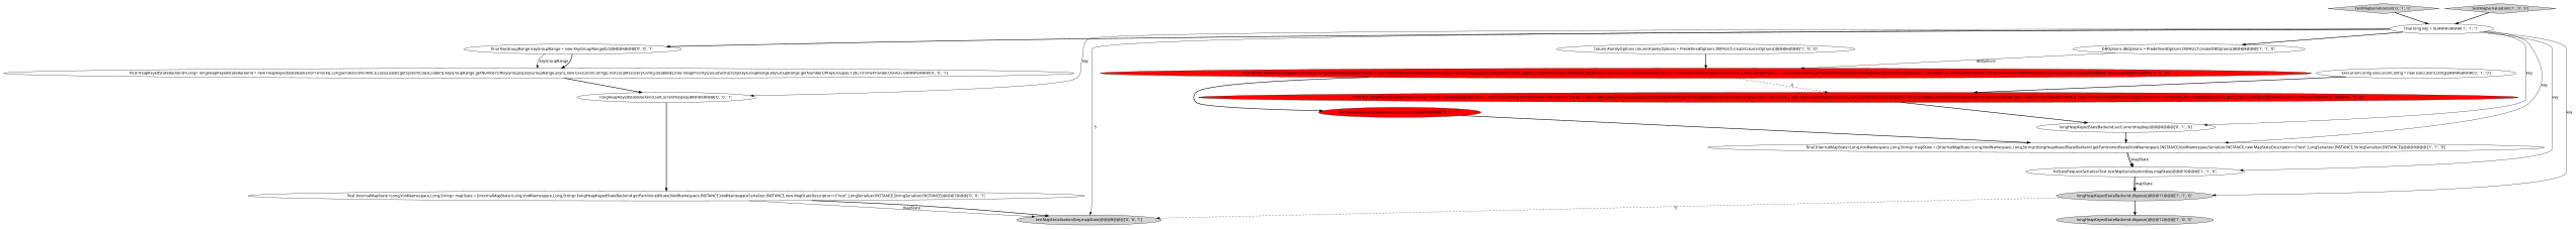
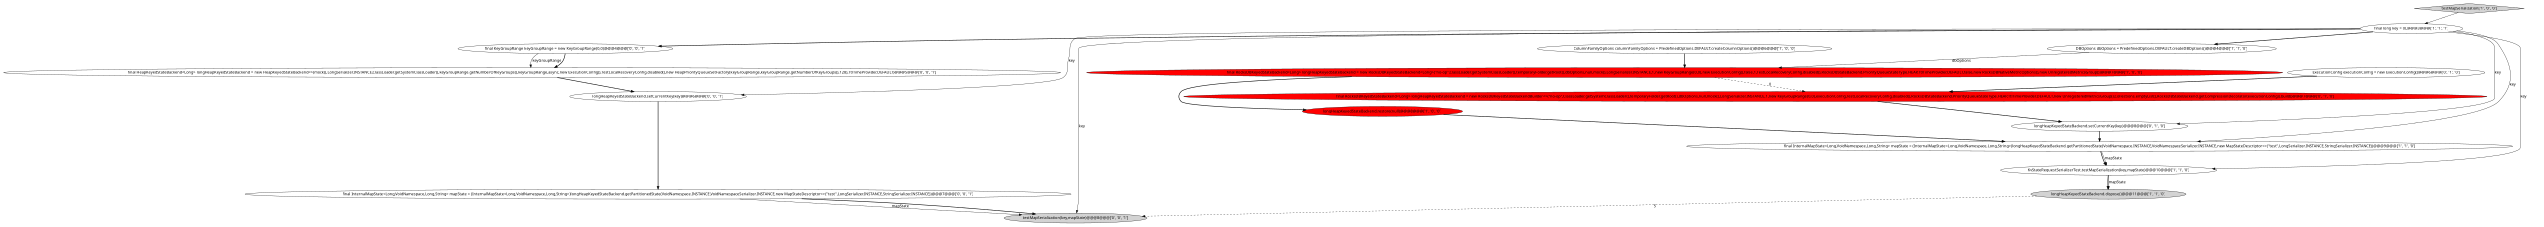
  digraph {
    fontname="Noto Sans"
    node [fillcolor=white fontname="Noto Sans" shape=ellipse style=filled]
    edge [fontname="Noto Sans" style=bold]
    n1 [label="ColumnFamilyOptions columnFamilyOptions = PredefinedOptions.DEFAULT.createColumnOptions()@@@6@@@['1', '0', '0']"]
    n2 [fillcolor=red label="final RocksDBKeyedStateBackend<Long> longHeapKeyedStateBackend = new RocksDBKeyedStateBackend<Long>(\"no-op\",ClassLoader.getSystemClassLoader(),temporaryFolder.getRoot(),dbOptions,null,mock(),LongSerializer.INSTANCE,1,new KeyGroupRange(0,0),new ExecutionConfig(),false,1,TestLocalRecoveryConfig.disabled(),RocksDBStateBackend.PriorityQueueStateType.HEAP,TtlTimeProvider.DEFAULT,false,new RocksDBNativeMetricOptions(),new UnregisteredMetricsGroup())@@@7@@@['1', '0', '0']"]
    n3 [label="ExecutionConfig executionConfig = new ExecutionConfig()@@@6@@@['0', '1', '0']"]
    n4 [fillcolor=red label="final RocksDBKeyedStateBackend<Long> longHeapKeyedStateBackend = new RocksDBKeyedStateBackendBuilder<>(\"no-op\",ClassLoader.getSystemClassLoader(),temporaryFolder.getRoot(),dbOptions,null,mock(),LongSerializer.INSTANCE,1,new KeyGroupRange(0,0),executionConfig,TestLocalRecoveryConfig.disabled(),RocksDBStateBackend.PriorityQueueStateType.HEAP,TtlTimeProvider.DEFAULT,new UnregisteredMetricsGroup(),Collections.emptyList(),RocksDBStateBackend.getCompressionDecorator(executionConfig)).build()@@@7@@@['0', '1', '0']"]
    n5 [fillcolor=red label="longHeapKeyedStateBackend.restore(null)@@@8@@@['1', '0', '0']"]
    n6 [label="final InternalMapState<Long,VoidNamespace,Long,String> mapState = (InternalMapState<Long,VoidNamespace,Long,String>)longHeapKeyedStateBackend.getPartitionedState(VoidNamespace.INSTANCE,VoidNamespaceSerializer.INSTANCE,new MapStateDescriptor<>(\"test\",LongSerializer.INSTANCE,StringSerializer.INSTANCE))@@@9@@@['1', '1', '0']"]
    n7 [label="longHeapKeyedStateBackend.setCurrentKey(key)@@@8@@@['0', '1', '0']"]
    n8 [label="KvStateRequestSerializerTest.testMapSerialization(key,mapState)@@@10@@@['1', '1', '0']"]
    n9 [label="final KeyGroupRange keyGroupRange = new KeyGroupRange(0,0)@@@4@@@['0', '0', '1']"]
    n10 [label="final HeapKeyedStateBackend<Long> longHeapKeyedStateBackend = new HeapKeyedStateBackend<>(mock(),LongSerializer.INSTANCE,ClassLoader.getSystemClassLoader(),keyGroupRange.getNumberOfKeyGroups(),keyGroupRange,async,new ExecutionConfig(),TestLocalRecoveryConfig.disabled(),new HeapPriorityQueueSetFactory(keyGroupRange,keyGroupRange.getNumberOfKeyGroups(),128),TtlTimeProvider.DEFAULT)@@@5@@@['0', '0', '1']"]
    n11 [label="longHeapKeyedStateBackend.setCurrentKey(key)@@@6@@@['0', '0', '1']"]
    n12 [label="final InternalMapState<Long,VoidNamespace,Long,String> mapState = (InternalMapState<Long,VoidNamespace,Long,String>)longHeapKeyedStateBackend.getPartitionedState(VoidNamespace.INSTANCE,VoidNamespaceSerializer.INSTANCE,new MapStateDescriptor<>(\"test\",LongSerializer.INSTANCE,StringSerializer.INSTANCE))@@@7@@@['0', '0', '1']"]
    n13 [fillcolor=lightgray label="testMapSerialization(key,mapState)@@@8@@@['0', '0', '1']"]
    n14 [label="final long key = 0L@@@3@@@['1', '1', '1']"]
    n15 [label="DBOptions dbOptions = PredefinedOptions.DEFAULT.createDBOptions()@@@4@@@['1', '1', '0']"]
    n16 [fillcolor=lightgray label="longHeapKeyedStateBackend.dispose()@@@11@@@['1', '1', '0']"]
-   n17 [fillcolor=lightgray label="longHeapKeyedStateBackend.dispose()@@@12@@@['1', '0', '0']"]
-   n18 [fillcolor=lightgray label="testMapSerialization['0', '1', '0']" shape=diamond]
    n19 [fillcolor=lightgray label="testMapSerialization['1', '0', '0']" shape=diamond]
    n1 -> n2
    n2 -> n4 [label=0 style=dashed]
    n2 -> n5
    n3 -> n4
    n4 -> n7
    n5 -> n6
    n6 -> n8
    n6 -> n8 [label=mapState style=solid]
    n7 -> n6
    n8 -> n16
    n8 -> n16 [label=mapState style=solid]
    n9 -> n10 [label=keyGroupRange style=solid]
    n9 -> n10
    n10 -> n11
    n11 -> n12
    n12 -> n13 [label=mapState style=solid]
    n12 -> n13
    n14 -> n6 [label=key style=solid]
    n14 -> n7 [label=key style=solid]
    n14 -> n8 [label=key style=solid]
    n14 -> n9
    n14 -> n11 [label=key style=solid]
-   n14 -> n13 [label=5 style=solid]
+   n14 -> n13 [label=key style=solid]
    n14 -> n15
-   n14 -> n16 [label=key style=solid]
    n15 -> n2 [label=dbOptions style=solid]
    n16 -> n13 [label=5 style=dashed]
-   n16 -> n17
-   n18 -> n14
-   n19 -> n14
+   n19 -> n14 [style=solid]
  }
